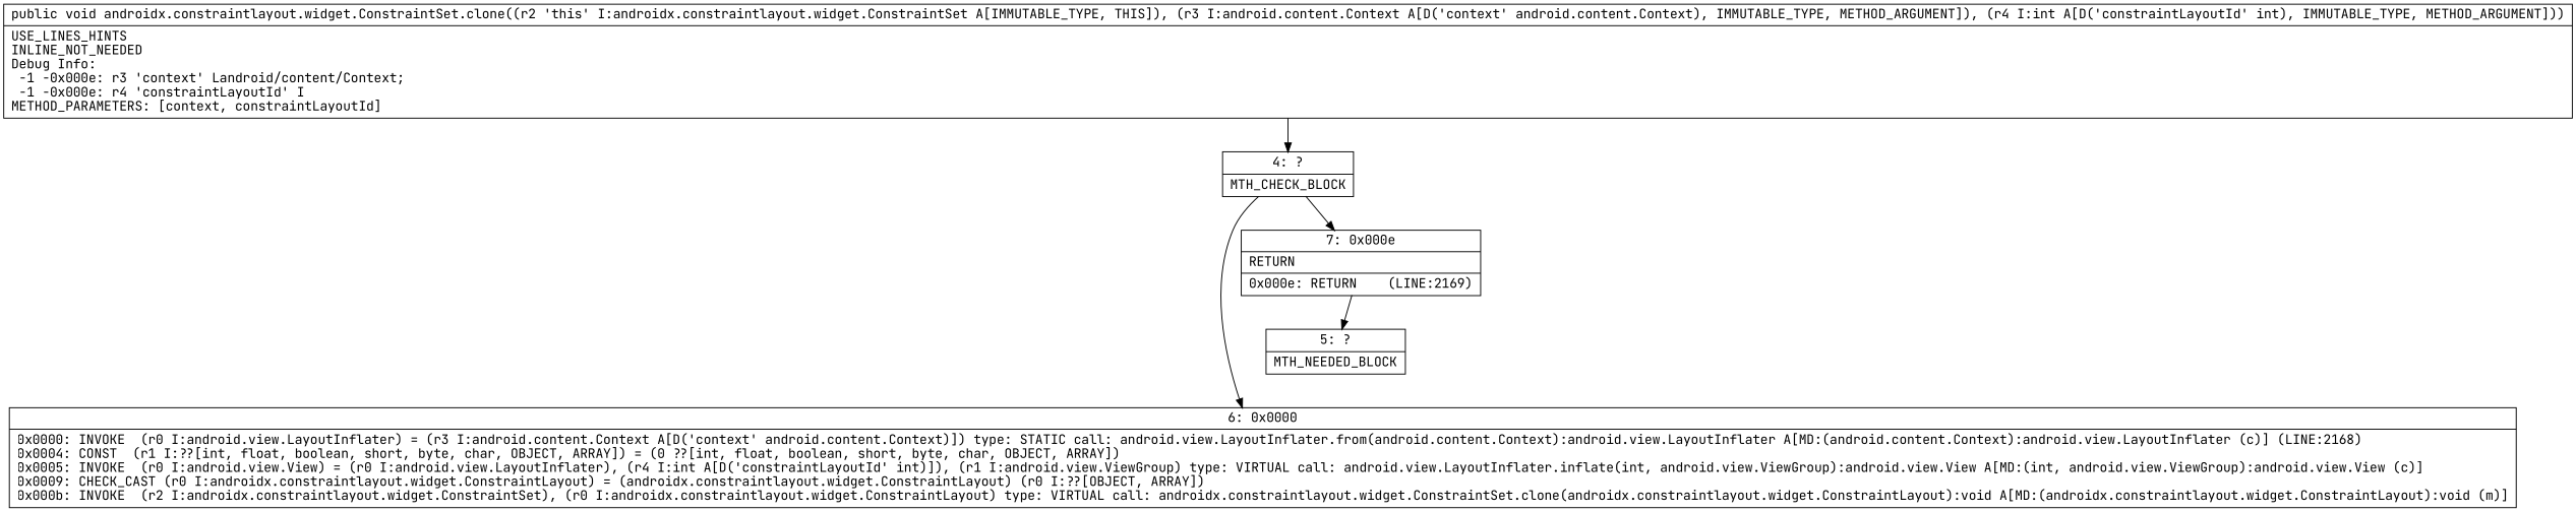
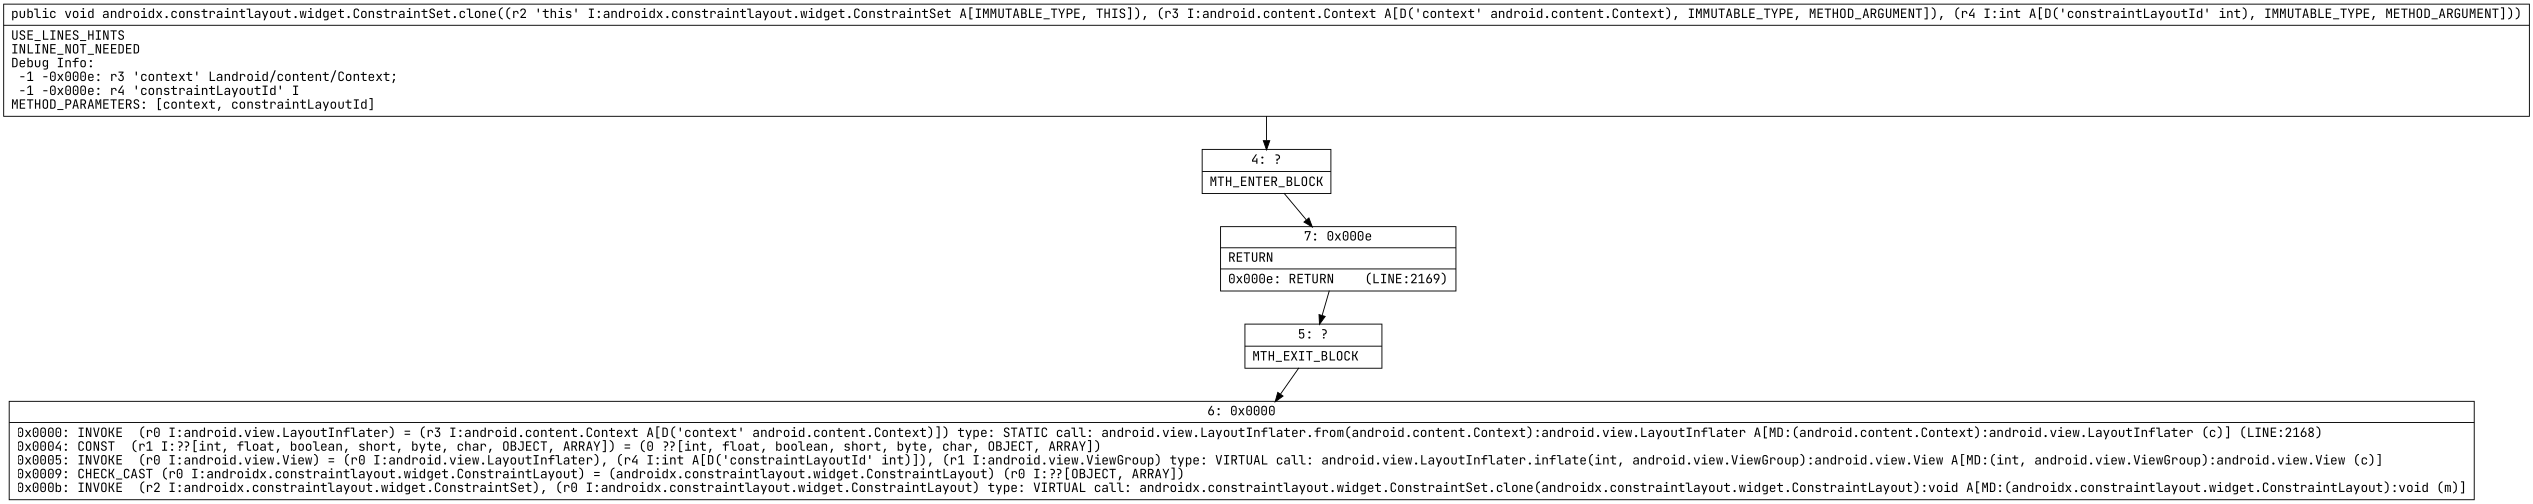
  digraph {
    fontname="JetBrains Mono"
    node [fontname="JetBrains Mono" shape=record]
    edge [fontname="JetBrains Mono"]
-   n1 [label="{4\:\ ?|MTH_CHECK_BLOCK\l}"]
+   n1 [label="{4\:\ ?|MTH_ENTER_BLOCK\l}"]
    n2 [label="{6\:\ 0x0000|0x0000: INVOKE  (r0 I:android.view.LayoutInflater) = (r3 I:android.content.Context A[D('context' android.content.Context)]) type: STATIC call: android.view.LayoutInflater.from(android.content.Context):android.view.LayoutInflater A[MD:(android.content.Context):android.view.LayoutInflater (c)] (LINE:2168)\l0x0004: CONST  (r1 I:??[int, float, boolean, short, byte, char, OBJECT, ARRAY]) = (0 ??[int, float, boolean, short, byte, char, OBJECT, ARRAY]) \l0x0005: INVOKE  (r0 I:android.view.View) = (r0 I:android.view.LayoutInflater), (r4 I:int A[D('constraintLayoutId' int)]), (r1 I:android.view.ViewGroup) type: VIRTUAL call: android.view.LayoutInflater.inflate(int, android.view.ViewGroup):android.view.View A[MD:(int, android.view.ViewGroup):android.view.View (c)]\l0x0009: CHECK_CAST (r0 I:androidx.constraintlayout.widget.ConstraintLayout) = (androidx.constraintlayout.widget.ConstraintLayout) (r0 I:??[OBJECT, ARRAY]) \l0x000b: INVOKE  (r2 I:androidx.constraintlayout.widget.ConstraintSet), (r0 I:androidx.constraintlayout.widget.ConstraintLayout) type: VIRTUAL call: androidx.constraintlayout.widget.ConstraintSet.clone(androidx.constraintlayout.widget.ConstraintLayout):void A[MD:(androidx.constraintlayout.widget.ConstraintLayout):void (m)]\l}"]
    n3 [label="{7\:\ 0x000e|RETURN\l|0x000e: RETURN    (LINE:2169)\l}"]
-   n4 [label="{5\:\ ?|MTH_NEEDED_BLOCK\l}"]
+   n4 [label="{5\:\ ?|MTH_EXIT_BLOCK\l}"]
    n5 [label="{public void androidx.constraintlayout.widget.ConstraintSet.clone((r2 'this' I:androidx.constraintlayout.widget.ConstraintSet A[IMMUTABLE_TYPE, THIS]), (r3 I:android.content.Context A[D('context' android.content.Context), IMMUTABLE_TYPE, METHOD_ARGUMENT]), (r4 I:int A[D('constraintLayoutId' int), IMMUTABLE_TYPE, METHOD_ARGUMENT]))  | USE_LINES_HINTS\lINLINE_NOT_NEEDED\lDebug Info:\l  \-1 \-0x000e: r3 'context' Landroid\/content\/Context;\l  \-1 \-0x000e: r4 'constraintLayoutId' I\lMETHOD_PARAMETERS: [context, constraintLayoutId]\l}"]
-   n1 -> n2
+   n4 -> n2
    n1 -> n3
    n3 -> n4
    n5 -> n1
  }
